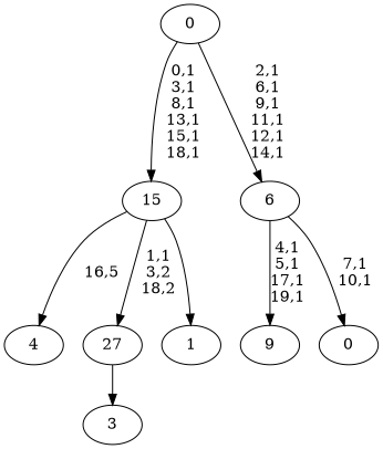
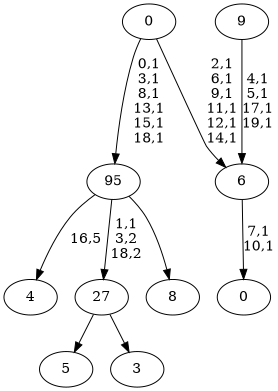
  digraph {
+   n1 [label=5]
    n2 [label=4]
    n3 [label=3]
    n4 [label=27]
    n5 [label=9]
-   n6 [label=1]
-   15
+   n6 [label=8]
+   15 [label=95]
    n8 [label=0]
    6
    0
+   n4 -> n1
    n4 -> n3
    15 -> n2 [label="16,5"]
    15 -> n4 [label="1,1\n3,2\n18,2"]
    15 -> n6
-   6 -> n5 [label="4,1\n5,1\n17,1\n19,1"]
+   n5 -> 6 [label="4,1\n5,1\n17,1\n19,1"]
    6 -> n8 [label="7,1\n10,1"]
    0 -> 15 [label="0,1\n3,1\n8,1\n13,1\n15,1\n18,1"]
    0 -> 6 [label="2,1\n6,1\n9,1\n11,1\n12,1\n14,1"]
  }
